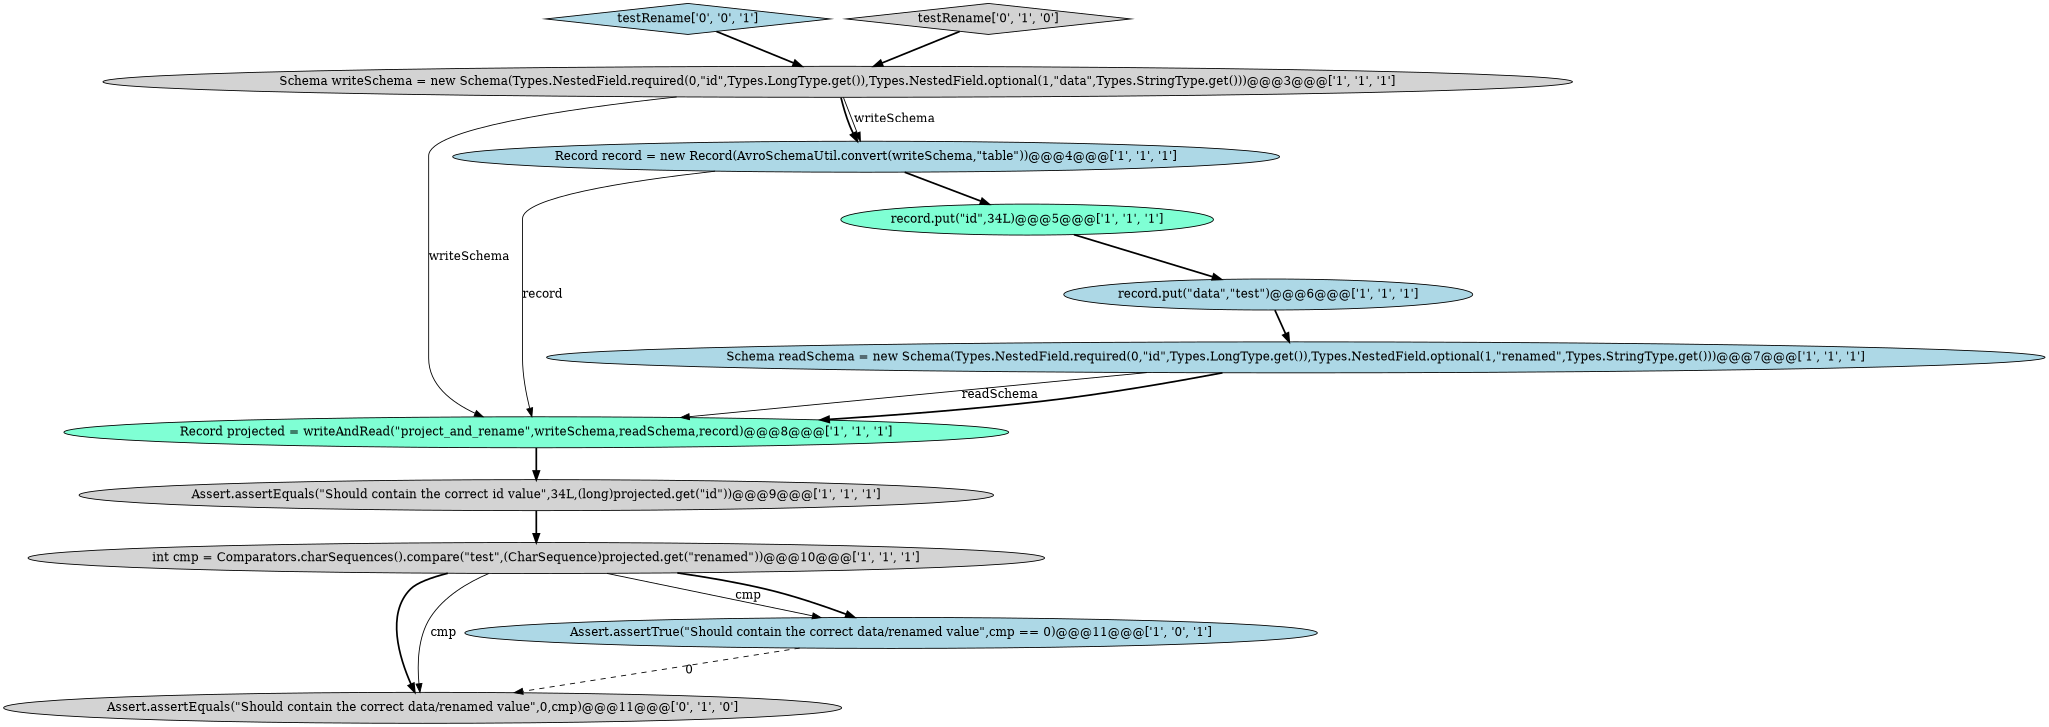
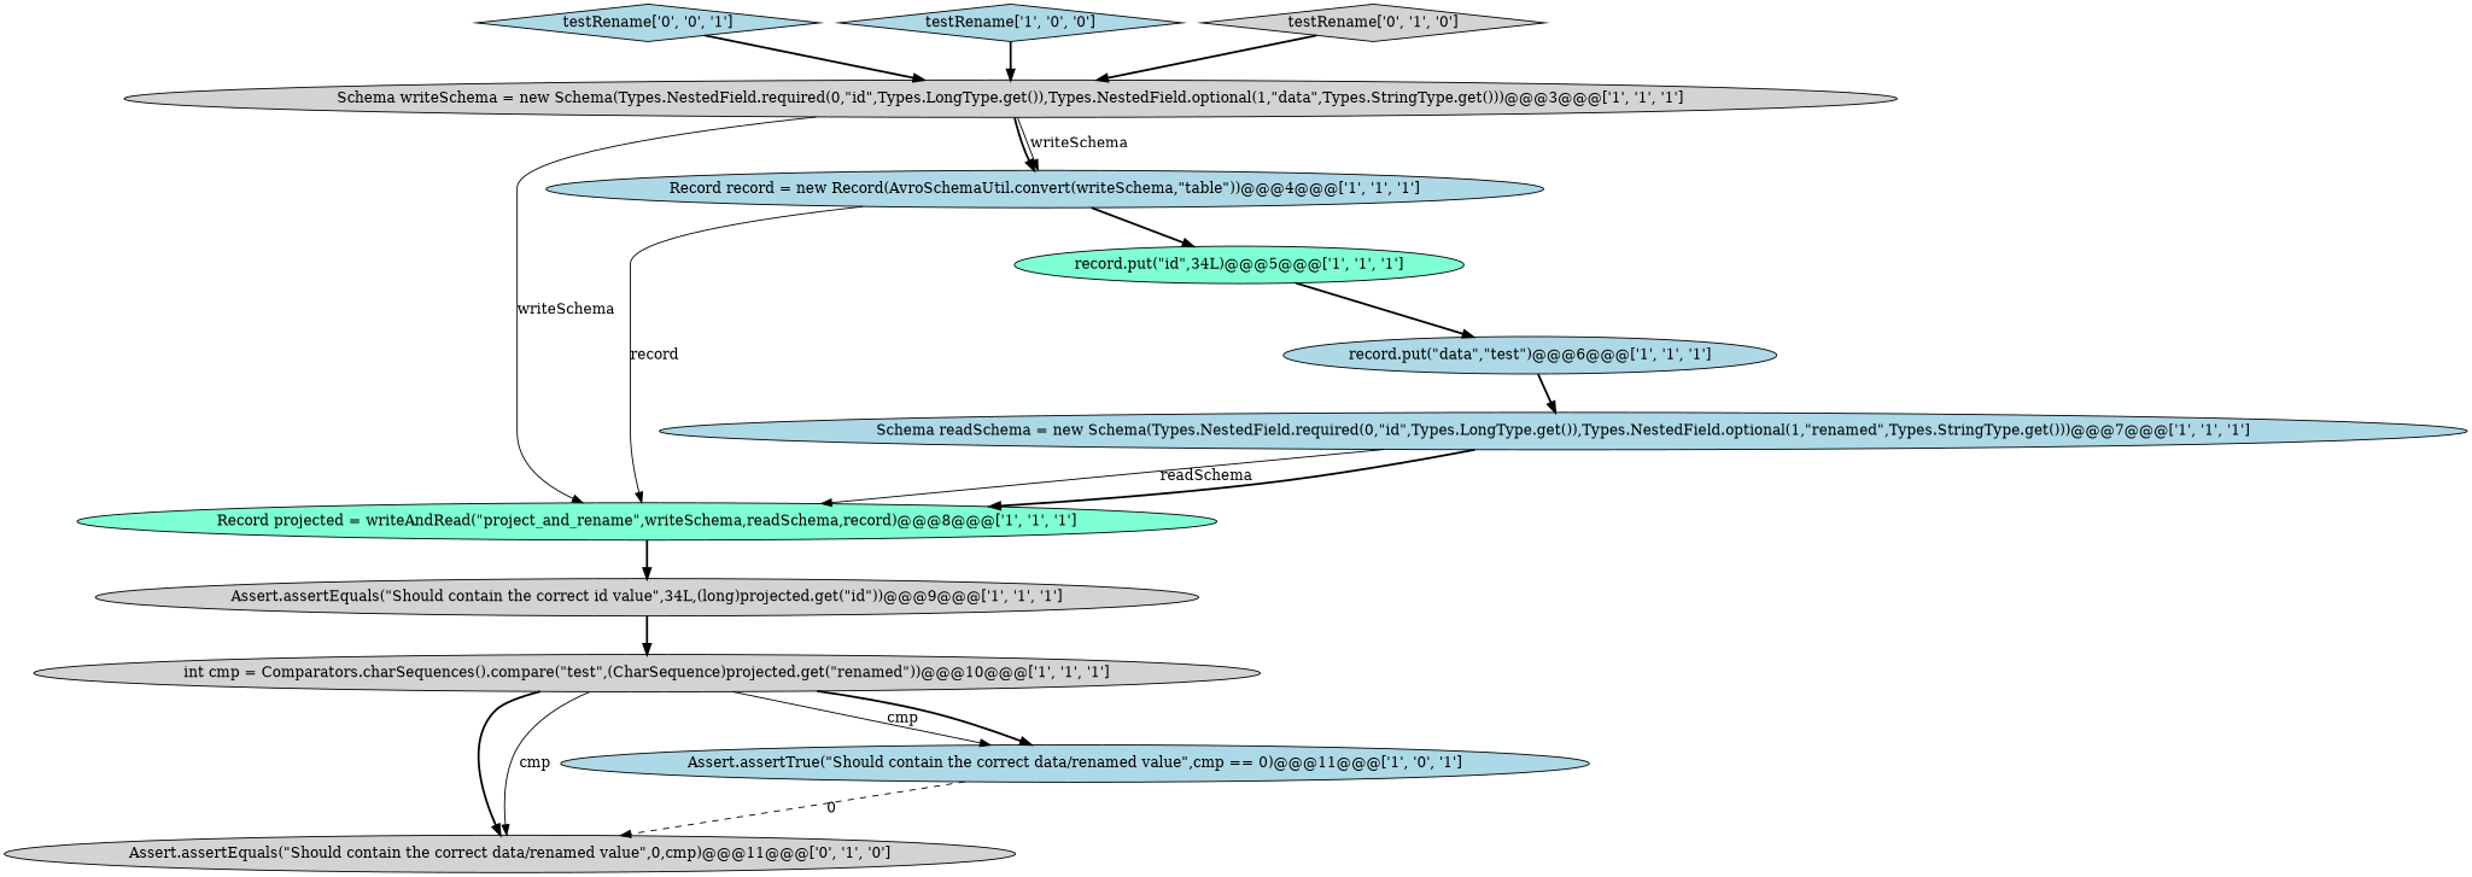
  digraph {
    node [fillcolor=lightblue shape=ellipse style=filled]
    edge [style=bold]
    n1 [label="Schema readSchema = new Schema(Types.NestedField.required(0,\"id\",Types.LongType.get()),Types.NestedField.optional(1,\"renamed\",Types.StringType.get()))@@@7@@@['1', '1', '1']"]
    n2 [fillcolor=aquamarine label="Record projected = writeAndRead(\"project_and_rename\",writeSchema,readSchema,record)@@@8@@@['1', '1', '1']"]
    n3 [label="record.put(\"data\",\"test\")@@@6@@@['1', '1', '1']"]
    n4 [fillcolor=lightgrey label="Schema writeSchema = new Schema(Types.NestedField.required(0,\"id\",Types.LongType.get()),Types.NestedField.optional(1,\"data\",Types.StringType.get()))@@@3@@@['1', '1', '1']"]
    n5 [label="Record record = new Record(AvroSchemaUtil.convert(writeSchema,\"table\"))@@@4@@@['1', '1', '1']"]
    n6 [fillcolor=lightgrey label="Assert.assertEquals(\"Should contain the correct data/renamed value\",0,cmp)@@@11@@@['0', '1', '0']"]
    n7 [fillcolor=aquamarine label="record.put(\"id\",34L)@@@5@@@['1', '1', '1']"]
    n8 [label="testRename['0', '0', '1']" shape=diamond]
    n9 [fillcolor=lightgrey label="Assert.assertEquals(\"Should contain the correct id value\",34L,(long)projected.get(\"id\"))@@@9@@@['1', '1', '1']"]
    n10 [fillcolor=lightgrey label="int cmp = Comparators.charSequences().compare(\"test\",(CharSequence)projected.get(\"renamed\"))@@@10@@@['1', '1', '1']"]
    n11 [label="Assert.assertTrue(\"Should contain the correct data/renamed value\",cmp == 0)@@@11@@@['1', '0', '1']"]
+   n12 [label="testRename['1', '0', '0']" shape=diamond]
    n13 [fillcolor=lightgrey label="testRename['0', '1', '0']" shape=diamond]
    n1 -> n2 [label=readSchema style=solid]
    n1 -> n2
    n2 -> n9
    n3 -> n1
    n4 -> n2 [label=writeSchema style=solid]
    n4 -> n5
    n4 -> n5 [label=writeSchema style=solid]
    n5 -> n2 [label=record style=solid]
    n5 -> n7
    n7 -> n3
    n8 -> n4
    n9 -> n10
    n10 -> n6
    n10 -> n6 [label=cmp style=solid]
    n10 -> n11 [label=cmp style=solid]
    n10 -> n11
    n11 -> n6 [label=0 style=dashed]
+   n12 -> n4
    n13 -> n4
  }
